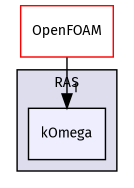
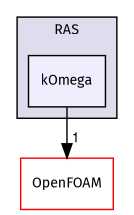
  digraph {
    compound=true
    fontname="Fira Sans"
    node [fontname="Fira Sans" fontsize=10 shape=box]
    n1 [fillcolor="#eeeeff" label=kOmega pencolor=black style=filled]
    n2 [color=red label=OpenFOAM]
    subgraph cluster_1 {
      bgcolor="#ddddee"
      fontsize=10
      label=RAS
      pencolor=black
      n1
    }
-   n2 -> n1 [headlabel=1 labeldistance=1.5 labelfontname=FreeSans labelfontsize=10 fontname="Fira Sans"]
+   n1 -> n2 [headlabel=1 labeldistance=1.5 labelfontname=FreeSans labelfontsize=10 fontname="Fira Sans"]
  }
